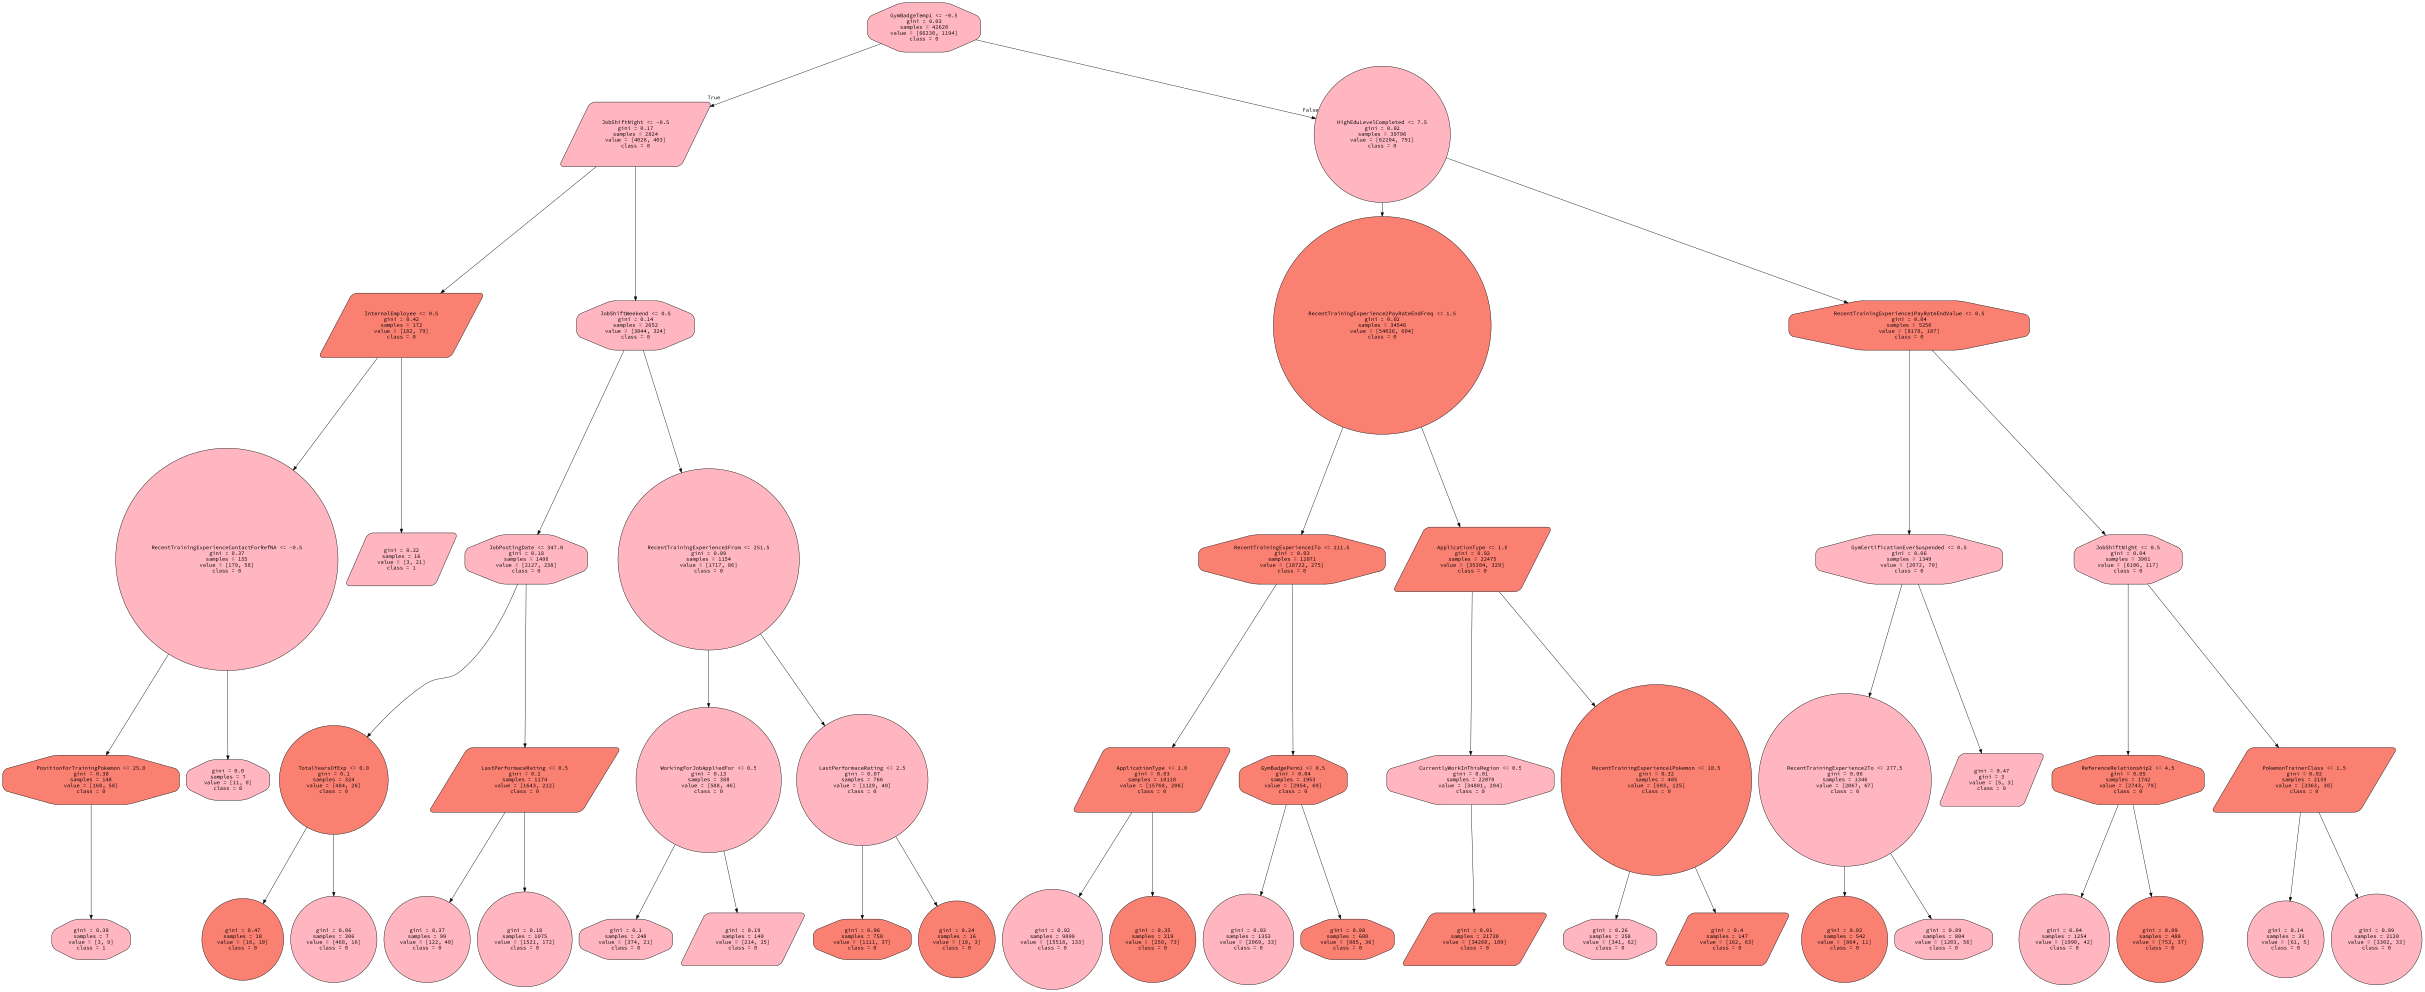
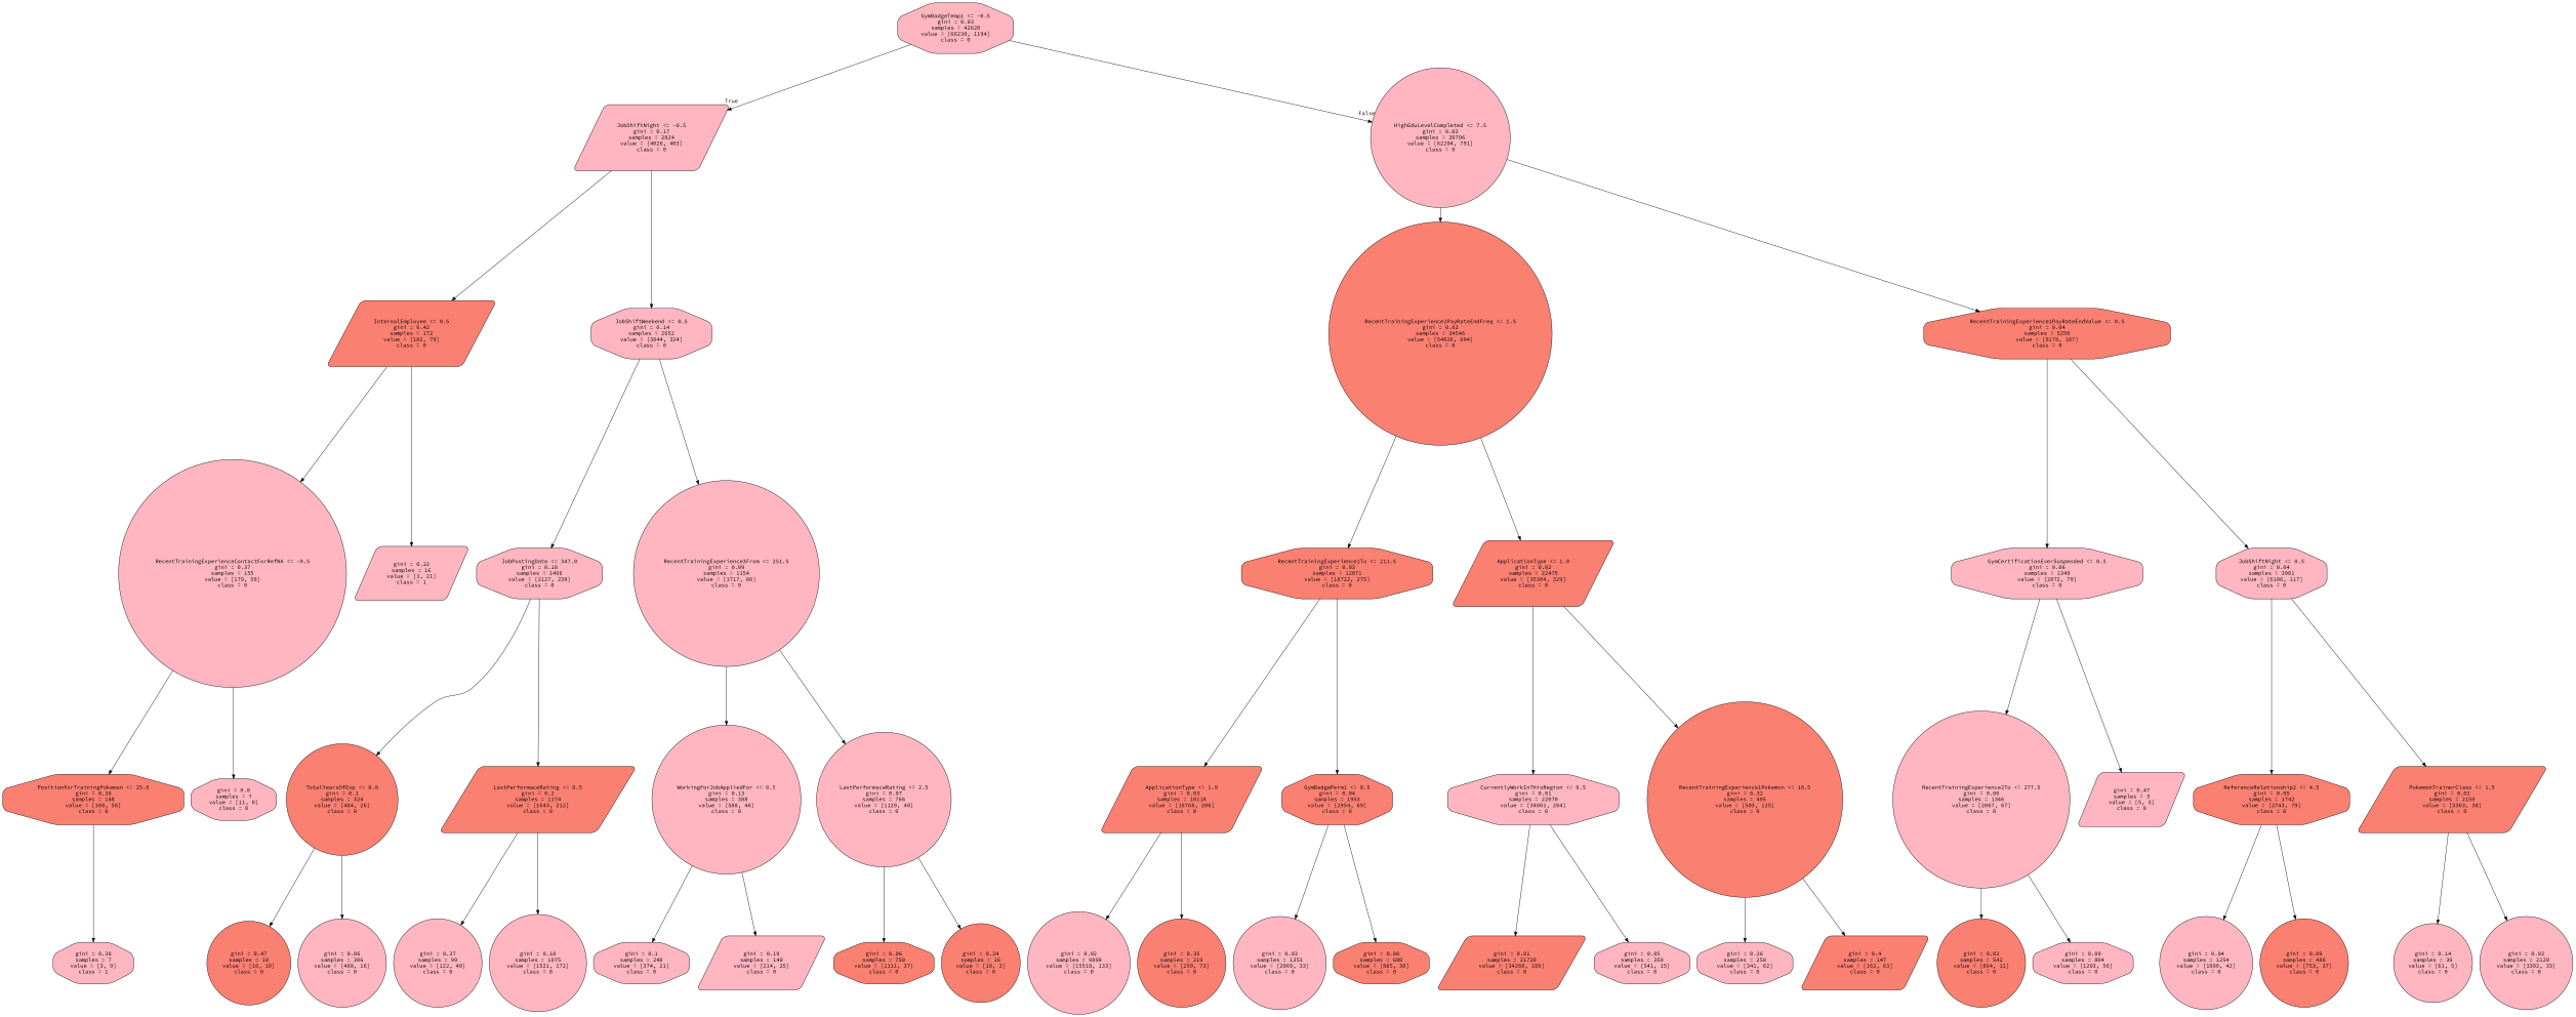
  digraph {
    fontname="Source Code Pro"
    node [color=black fillcolor=lightpink fontname="Source Code Pro" shape=circle style="filled, rounded"]
    edge [fontname="Source Code Pro"]
    n1 [label="GymBadgeTemp1 <= -0.5\ngini = 0.03\nsamples = 42620\nvalue = [66230, 1194]\nclass = 0" shape=octagon]
    n2 [label="JobShiftNight <= -0.5\ngini = 0.17\nsamples = 2824\nvalue = [4026, 403]\nclass = 0" shape=parallelogram]
    n3 [label="HighEduLevelCompleted <= 7.5\ngini = 0.02\nsamples = 39796\nvalue = [62204, 791]\nclass = 0"]
    n4 [fillcolor=salmon label="InternalEmployee <= 0.5\ngini = 0.42\nsamples = 172\nvalue = [182, 79]\nclass = 0" shape=parallelogram]
    n5 [label="JobShiftWeekend <= 0.5\ngini = 0.14\nsamples = 2652\nvalue = [3844, 324]\nclass = 0" shape=octagon]
    n6 [fillcolor=salmon label="RecentTrainingExperience2PayRateEndFreq <= 1.5\ngini = 0.02\nsamples = 34546\nvalue = [54026, 604]\nclass = 0"]
    n7 [fillcolor=salmon label="RecentTrainingExperience1PayRateEndValue <= 0.5\ngini = 0.04\nsamples = 5250\nvalue = [8178, 187]\nclass = 0" shape=octagon]
    n8 [label="RecentTrainingExperienceContactForRefNA <= -0.5\ngini = 0.37\nsamples = 155\nvalue = [179, 58]\nclass = 0"]
    n9 [label="gini = 0.22\nsamples = 16\nvalue = [3, 21]\nclass = 1" shape=parallelogram]
    n10 [label="JobPostingDate <= 347.0\ngini = 0.18\nsamples = 1498\nvalue = [2127, 238]\nclass = 0" shape=octagon]
    n11 [label="RecentTrainingExperience3From <= 251.5\ngini = 0.09\nsamples = 1154\nvalue = [1717, 86]\nclass = 0"]
    n12 [fillcolor=salmon label="PositionForTrainingPokemon <= 25.0\ngini = 0.38\nsamples = 148\nvalue = [168, 58]\nclass = 0" shape=octagon]
    n13 [label="gini = 0.0\nsamples = 7\nvalue = [11, 0]\nclass = 0" shape=octagon]
    n14 [label="gini = 0.38\nsamples = 7\nvalue = [3, 9]\nclass = 1" shape=octagon]
    n15 [fillcolor=salmon label="TotalYearsOfExp <= 0.0\ngini = 0.1\nsamples = 324\nvalue = [484, 26]\nclass = 0"]
    n16 [fillcolor=salmon label="LastPerformaceRating <= 0.5\ngini = 0.2\nsamples = 1174\nvalue = [1643, 212]\nclass = 0" shape=parallelogram]
    n17 [label="WorkingForJobAppliedFor <= 0.5\ngini = 0.13\nsamples = 388\nvalue = [588, 46]\nclass = 0"]
    n18 [label="LastPerformaceRating <= 2.5\ngini = 0.07\nsamples = 766\nvalue = [1129, 40]\nclass = 0"]
    n19 [fillcolor=salmon label="gini = 0.47\nsamples = 18\nvalue = [16, 10]\nclass = 0"]
    n20 [label="gini = 0.06\nsamples = 306\nvalue = [468, 16]\nclass = 0"]
    n21 [label="gini = 0.37\nsamples = 99\nvalue = [122, 40]\nclass = 0"]
    n22 [label="gini = 0.18\nsamples = 1075\nvalue = [1521, 172]\nclass = 0"]
    n23 [label="gini = 0.1\nsamples = 248\nvalue = [374, 21]\nclass = 0" shape=octagon]
    n24 [label="gini = 0.19\nsamples = 140\nvalue = [214, 25]\nclass = 0" shape=parallelogram]
    n25 [fillcolor=salmon label="gini = 0.06\nsamples = 750\nvalue = [1111, 37]\nclass = 0" shape=octagon]
    n26 [fillcolor=salmon label="gini = 0.24\nsamples = 16\nvalue = [18, 3]\nclass = 0"]
    n27 [fillcolor=salmon label="RecentTrainingExperience1To <= 211.5\ngini = 0.03\nsamples = 12071\nvalue = [18722, 275]\nclass = 0" shape=octagon]
    n28 [fillcolor=salmon label="ApplicationType <= 1.0\ngini = 0.02\nsamples = 22475\nvalue = [35304, 329]\nclass = 0" shape=parallelogram]
    n29 [label="GymCertificationEverSuspended <= 0.5\ngini = 0.06\nsamples = 1349\nvalue = [2072, 70]\nclass = 0" shape=octagon]
    n30 [label="JobShiftNight <= 0.5\ngini = 0.04\nsamples = 3901\nvalue = [6106, 117]\nclass = 0" shape=octagon]
    n31 [fillcolor=salmon label="ApplicationType <= 1.0\ngini = 0.03\nsamples = 10118\nvalue = [15768, 206]\nclass = 0" shape=parallelogram]
    n32 [fillcolor=salmon label="GymBadgePerm1 <= 0.5\ngini = 0.04\nsamples = 1953\nvalue = [2954, 69]\nclass = 0" shape=octagon]
    n33 [label="CurrentlyWorkInThisRegion <= 0.5\ngini = 0.01\nsamples = 22070\nvalue = [34801, 204]\nclass = 0" shape=octagon]
    n34 [fillcolor=salmon label="RecentTrainingExperience1Pokemon <= 10.5\ngini = 0.32\nsamples = 405\nvalue = [503, 125]\nclass = 0"]
    n35 [label="gini = 0.02\nsamples = 9899\nvalue = [15518, 133]\nclass = 0"]
    n36 [fillcolor=salmon label="gini = 0.35\nsamples = 219\nvalue = [250, 73]\nclass = 0"]
    n37 [label="gini = 0.03\nsamples = 1353\nvalue = [2069, 33]\nclass = 0"]
    n38 [fillcolor=salmon label="gini = 0.08\nsamples = 600\nvalue = [885, 36]\nclass = 0" shape=octagon]
    n39 [fillcolor=salmon label="gini = 0.01\nsamples = 21720\nvalue = [34260, 189]\nclass = 0" shape=parallelogram]
+   n40 [label="gini = 0.05\nsamples = 350\nvalue = [541, 15]\nclass = 0" shape=octagon]
    n41 [label="gini = 0.26\nsamples = 258\nvalue = [341, 62]\nclass = 0" shape=octagon]
    n42 [fillcolor=salmon label="gini = 0.4\nsamples = 147\nvalue = [162, 63]\nclass = 0" shape=parallelogram]
    n43 [label="RecentTrainingExperience2To <= 277.5\ngini = 0.06\nsamples = 1346\nvalue = [2067, 67]\nclass = 0"]
-   n44 [label="gini = 0.47\ngini = 3\nvalue = [5, 3]\nclass = 0" shape=parallelogram]
+   n44 [label="gini = 0.47\nsamples = 3\nvalue = [5, 3]\nclass = 0" shape=parallelogram]
    n45 [fillcolor=salmon label="ReferenceRelationship2 <= 4.5\ngini = 0.05\nsamples = 1742\nvalue = [2743, 79]\nclass = 0" shape=octagon]
    n46 [fillcolor=salmon label="PokemonTrainerClass <= 1.5\ngini = 0.02\nsamples = 2159\nvalue = [3363, 38]\nclass = 0" shape=parallelogram]
    n47 [fillcolor=salmon label="gini = 0.02\nsamples = 542\nvalue = [864, 11]\nclass = 0"]
    n48 [label="gini = 0.09\nsamples = 804\nvalue = [1203, 56]\nclass = 0" shape=octagon]
    n49 [label="gini = 0.04\nsamples = 1254\nvalue = [1990, 42]\nclass = 0"]
    n50 [fillcolor=salmon label="gini = 0.09\nsamples = 488\nvalue = [753, 37]\nclass = 0"]
    n51 [label="gini = 0.14\nsamples = 39\nvalue = [61, 5]\nclass = 0"]
-   n52 [label="gini = 0.09\nsamples = 2120\nvalue = [3302, 33]\nclass = 0"]
+   n52 [label="gini = 0.02\nsamples = 2120\nvalue = [3302, 33]\nclass = 0"]
    n1 -> n2 [headlabel=True labelangle=45 labeldistance=2.5]
    n1 -> n3 [headlabel=False labelangle=-45 labeldistance=2.5]
    n2 -> n4
    n2 -> n5
    n3 -> n6
    n3 -> n7
    n4 -> n8
    n4 -> n9
    n5 -> n10
    n5 -> n11
    n6 -> n27
    n6 -> n28
    n7 -> n29
    n7 -> n30
    n8 -> n12
    n8 -> n13
    n10 -> n15
    n10 -> n16
    n11 -> n17
    n11 -> n18
    n12 -> n14
    n15 -> n19
    n15 -> n20
    n16 -> n21
    n16 -> n22
    n17 -> n23
    n17 -> n24
    n18 -> n25
    n18 -> n26
    n27 -> n31
    n27 -> n32
    n28 -> n33
    n28 -> n34
    n29 -> n43
    n29 -> n44
    n30 -> n45
    n30 -> n46
    n31 -> n35
    n31 -> n36
    n32 -> n37
    n32 -> n38
    n33 -> n39
+   n33 -> n40
    n34 -> n41
    n34 -> n42
    n43 -> n47
    n43 -> n48
    n45 -> n49
    n45 -> n50
    n46 -> n51
    n46 -> n52
  }
